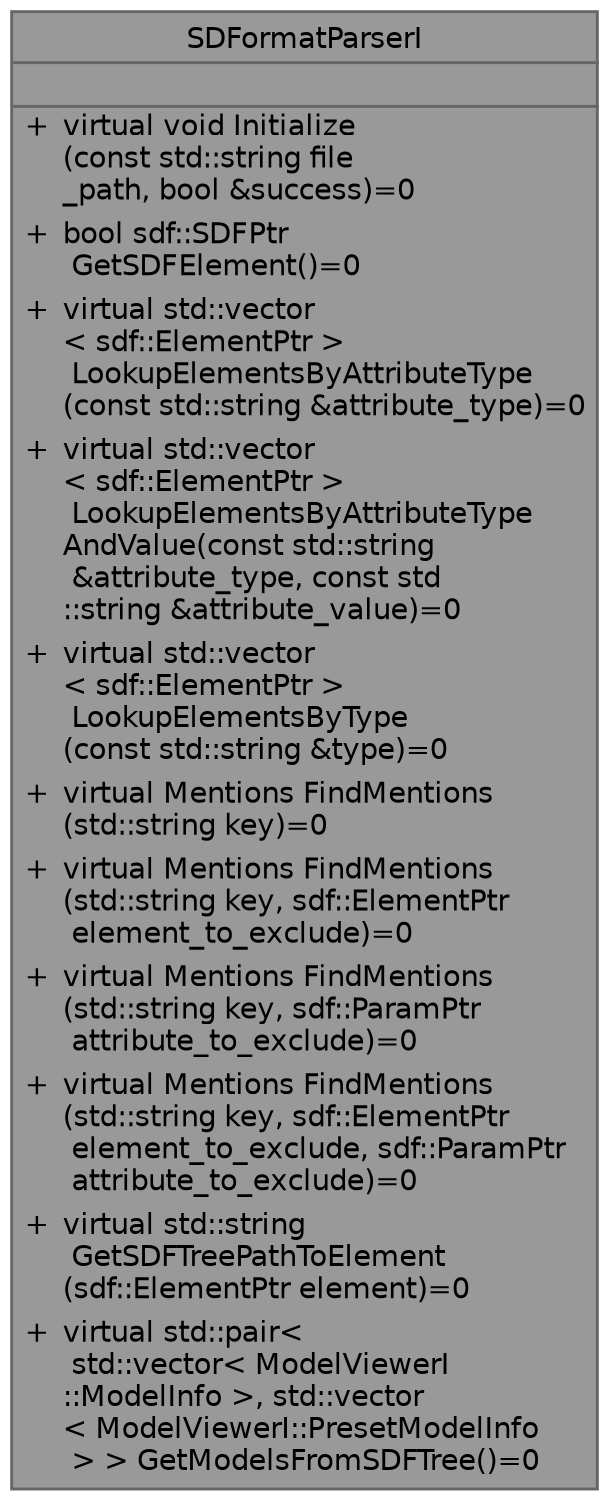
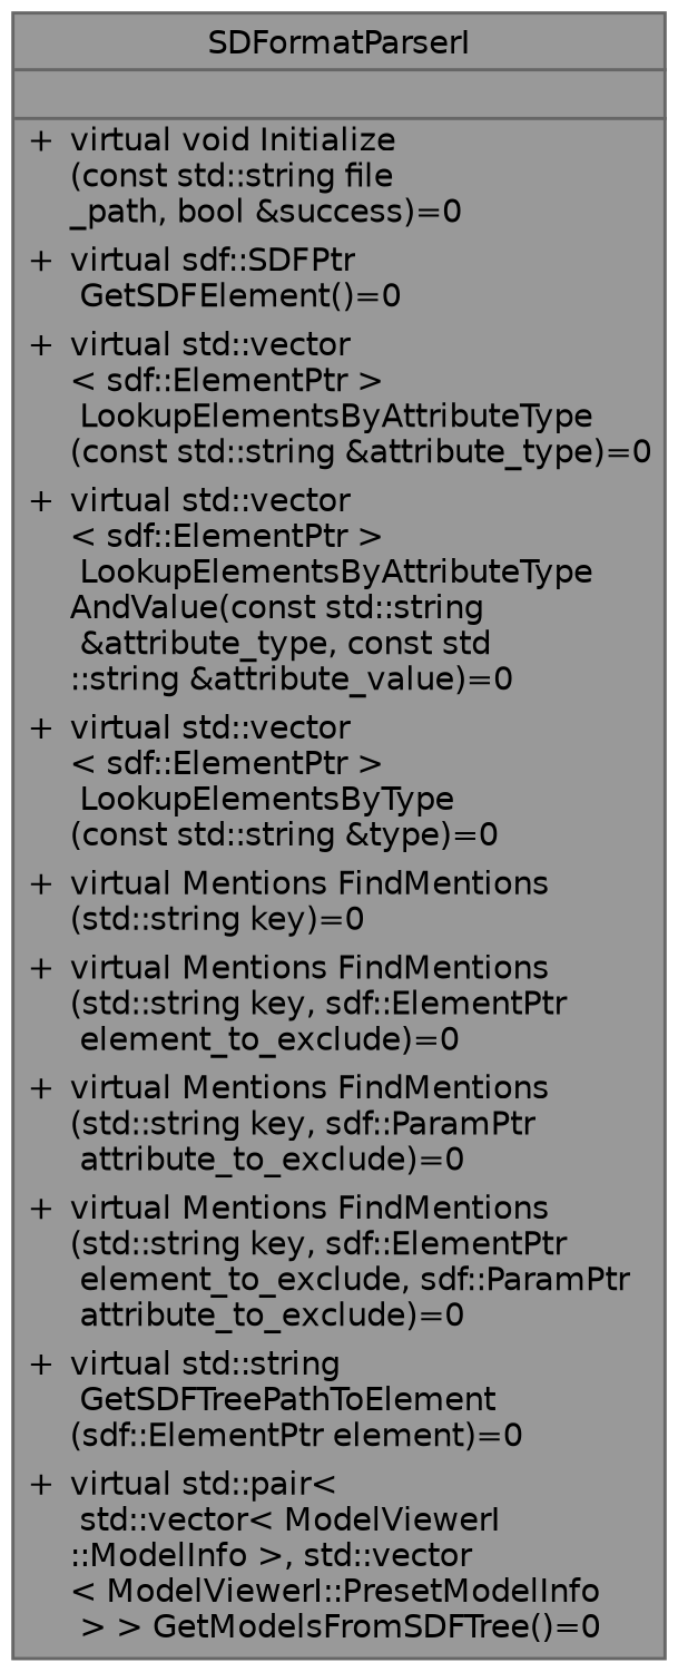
  digraph {
-   n1 [color=gray40 fillcolor=grey60 fontcolor=black fontname=Helvetica fontsize=10 height=0.2 label=<<TABLE CELLBORDER="0" BORDER="1"><TR><TD COLSPAN="2" CELLPADDING="1" CELLSPACING="0">SDFormatParserI</TD></TR> <HR/> <TR><TD COLSPAN="2" CELLPADDING="1" CELLSPACING="0">&nbsp;</TD></TR> <HR/> <TR><TD VALIGN="top" CELLPADDING="1" CELLSPACING="0">+</TD><TD VALIGN="top" ALIGN="LEFT" CELLPADDING="1" CELLSPACING="0">virtual void Initialize<BR ALIGN="LEFT"/>(const std::string file<BR ALIGN="LEFT"/>_path, bool &amp;success)=0<BR ALIGN="LEFT"/></TD></TR> <TR><TD VALIGN="top" CELLPADDING="1" CELLSPACING="0">+</TD><TD VALIGN="top" ALIGN="LEFT" CELLPADDING="1" CELLSPACING="0">bool sdf::SDFPtr<BR ALIGN="LEFT"/> GetSDFElement()=0<BR ALIGN="LEFT"/></TD></TR> <TR><TD VALIGN="top" CELLPADDING="1" CELLSPACING="0">+</TD><TD VALIGN="top" ALIGN="LEFT" CELLPADDING="1" CELLSPACING="0">virtual std::vector<BR ALIGN="LEFT"/>&lt; sdf::ElementPtr &gt;<BR ALIGN="LEFT"/> LookupElementsByAttributeType<BR ALIGN="LEFT"/>(const std::string &amp;attribute_type)=0<BR ALIGN="LEFT"/></TD></TR> <TR><TD VALIGN="top" CELLPADDING="1" CELLSPACING="0">+</TD><TD VALIGN="top" ALIGN="LEFT" CELLPADDING="1" CELLSPACING="0">virtual std::vector<BR ALIGN="LEFT"/>&lt; sdf::ElementPtr &gt;<BR ALIGN="LEFT"/> LookupElementsByAttributeType<BR ALIGN="LEFT"/>AndValue(const std::string<BR ALIGN="LEFT"/> &amp;attribute_type, const std<BR ALIGN="LEFT"/>::string &amp;attribute_value)=0<BR ALIGN="LEFT"/></TD></TR> <TR><TD VALIGN="top" CELLPADDING="1" CELLSPACING="0">+</TD><TD VALIGN="top" ALIGN="LEFT" CELLPADDING="1" CELLSPACING="0">virtual std::vector<BR ALIGN="LEFT"/>&lt; sdf::ElementPtr &gt;<BR ALIGN="LEFT"/> LookupElementsByType<BR ALIGN="LEFT"/>(const std::string &amp;type)=0<BR ALIGN="LEFT"/></TD></TR> <TR><TD VALIGN="top" CELLPADDING="1" CELLSPACING="0">+</TD><TD VALIGN="top" ALIGN="LEFT" CELLPADDING="1" CELLSPACING="0">virtual Mentions FindMentions<BR ALIGN="LEFT"/>(std::string key)=0<BR ALIGN="LEFT"/></TD></TR> <TR><TD VALIGN="top" CELLPADDING="1" CELLSPACING="0">+</TD><TD VALIGN="top" ALIGN="LEFT" CELLPADDING="1" CELLSPACING="0">virtual Mentions FindMentions<BR ALIGN="LEFT"/>(std::string key, sdf::ElementPtr<BR ALIGN="LEFT"/> element_to_exclude)=0<BR ALIGN="LEFT"/></TD></TR> <TR><TD VALIGN="top" CELLPADDING="1" CELLSPACING="0">+</TD><TD VALIGN="top" ALIGN="LEFT" CELLPADDING="1" CELLSPACING="0">virtual Mentions FindMentions<BR ALIGN="LEFT"/>(std::string key, sdf::ParamPtr<BR ALIGN="LEFT"/> attribute_to_exclude)=0<BR ALIGN="LEFT"/></TD></TR> <TR><TD VALIGN="top" CELLPADDING="1" CELLSPACING="0">+</TD><TD VALIGN="top" ALIGN="LEFT" CELLPADDING="1" CELLSPACING="0">virtual Mentions FindMentions<BR ALIGN="LEFT"/>(std::string key, sdf::ElementPtr<BR ALIGN="LEFT"/> element_to_exclude, sdf::ParamPtr<BR ALIGN="LEFT"/> attribute_to_exclude)=0<BR ALIGN="LEFT"/></TD></TR> <TR><TD VALIGN="top" CELLPADDING="1" CELLSPACING="0">+</TD><TD VALIGN="top" ALIGN="LEFT" CELLPADDING="1" CELLSPACING="0">virtual std::string<BR ALIGN="LEFT"/> GetSDFTreePathToElement<BR ALIGN="LEFT"/>(sdf::ElementPtr element)=0<BR ALIGN="LEFT"/></TD></TR> <TR><TD VALIGN="top" CELLPADDING="1" CELLSPACING="0">+</TD><TD VALIGN="top" ALIGN="LEFT" CELLPADDING="1" CELLSPACING="0">virtual std::pair&lt;<BR ALIGN="LEFT"/> std::vector&lt; ModelViewerI<BR ALIGN="LEFT"/>::ModelInfo &gt;, std::vector<BR ALIGN="LEFT"/>&lt; ModelViewerI::PresetModelInfo<BR ALIGN="LEFT"/> &gt; &gt; GetModelsFromSDFTree()=0<BR ALIGN="LEFT"/></TD></TR> </TABLE>> shape=plain style=filled width=0.4]
+   n1 [color=gray40 fillcolor=grey60 fontcolor=black fontname=Helvetica fontsize=10 height=0.2 label=<<TABLE CELLBORDER="0" BORDER="1"><TR><TD COLSPAN="2" CELLPADDING="1" CELLSPACING="0">SDFormatParserI</TD></TR> <HR/> <TR><TD COLSPAN="2" CELLPADDING="1" CELLSPACING="0">&nbsp;</TD></TR> <HR/> <TR><TD VALIGN="top" CELLPADDING="1" CELLSPACING="0">+</TD><TD VALIGN="top" ALIGN="LEFT" CELLPADDING="1" CELLSPACING="0">virtual void Initialize<BR ALIGN="LEFT"/>(const std::string file<BR ALIGN="LEFT"/>_path, bool &amp;success)=0<BR ALIGN="LEFT"/></TD></TR> <TR><TD VALIGN="top" CELLPADDING="1" CELLSPACING="0">+</TD><TD VALIGN="top" ALIGN="LEFT" CELLPADDING="1" CELLSPACING="0">virtual sdf::SDFPtr<BR ALIGN="LEFT"/> GetSDFElement()=0<BR ALIGN="LEFT"/></TD></TR> <TR><TD VALIGN="top" CELLPADDING="1" CELLSPACING="0">+</TD><TD VALIGN="top" ALIGN="LEFT" CELLPADDING="1" CELLSPACING="0">virtual std::vector<BR ALIGN="LEFT"/>&lt; sdf::ElementPtr &gt;<BR ALIGN="LEFT"/> LookupElementsByAttributeType<BR ALIGN="LEFT"/>(const std::string &amp;attribute_type)=0<BR ALIGN="LEFT"/></TD></TR> <TR><TD VALIGN="top" CELLPADDING="1" CELLSPACING="0">+</TD><TD VALIGN="top" ALIGN="LEFT" CELLPADDING="1" CELLSPACING="0">virtual std::vector<BR ALIGN="LEFT"/>&lt; sdf::ElementPtr &gt;<BR ALIGN="LEFT"/> LookupElementsByAttributeType<BR ALIGN="LEFT"/>AndValue(const std::string<BR ALIGN="LEFT"/> &amp;attribute_type, const std<BR ALIGN="LEFT"/>::string &amp;attribute_value)=0<BR ALIGN="LEFT"/></TD></TR> <TR><TD VALIGN="top" CELLPADDING="1" CELLSPACING="0">+</TD><TD VALIGN="top" ALIGN="LEFT" CELLPADDING="1" CELLSPACING="0">virtual std::vector<BR ALIGN="LEFT"/>&lt; sdf::ElementPtr &gt;<BR ALIGN="LEFT"/> LookupElementsByType<BR ALIGN="LEFT"/>(const std::string &amp;type)=0<BR ALIGN="LEFT"/></TD></TR> <TR><TD VALIGN="top" CELLPADDING="1" CELLSPACING="0">+</TD><TD VALIGN="top" ALIGN="LEFT" CELLPADDING="1" CELLSPACING="0">virtual Mentions FindMentions<BR ALIGN="LEFT"/>(std::string key)=0<BR ALIGN="LEFT"/></TD></TR> <TR><TD VALIGN="top" CELLPADDING="1" CELLSPACING="0">+</TD><TD VALIGN="top" ALIGN="LEFT" CELLPADDING="1" CELLSPACING="0">virtual Mentions FindMentions<BR ALIGN="LEFT"/>(std::string key, sdf::ElementPtr<BR ALIGN="LEFT"/> element_to_exclude)=0<BR ALIGN="LEFT"/></TD></TR> <TR><TD VALIGN="top" CELLPADDING="1" CELLSPACING="0">+</TD><TD VALIGN="top" ALIGN="LEFT" CELLPADDING="1" CELLSPACING="0">virtual Mentions FindMentions<BR ALIGN="LEFT"/>(std::string key, sdf::ParamPtr<BR ALIGN="LEFT"/> attribute_to_exclude)=0<BR ALIGN="LEFT"/></TD></TR> <TR><TD VALIGN="top" CELLPADDING="1" CELLSPACING="0">+</TD><TD VALIGN="top" ALIGN="LEFT" CELLPADDING="1" CELLSPACING="0">virtual Mentions FindMentions<BR ALIGN="LEFT"/>(std::string key, sdf::ElementPtr<BR ALIGN="LEFT"/> element_to_exclude, sdf::ParamPtr<BR ALIGN="LEFT"/> attribute_to_exclude)=0<BR ALIGN="LEFT"/></TD></TR> <TR><TD VALIGN="top" CELLPADDING="1" CELLSPACING="0">+</TD><TD VALIGN="top" ALIGN="LEFT" CELLPADDING="1" CELLSPACING="0">virtual std::string<BR ALIGN="LEFT"/> GetSDFTreePathToElement<BR ALIGN="LEFT"/>(sdf::ElementPtr element)=0<BR ALIGN="LEFT"/></TD></TR> <TR><TD VALIGN="top" CELLPADDING="1" CELLSPACING="0">+</TD><TD VALIGN="top" ALIGN="LEFT" CELLPADDING="1" CELLSPACING="0">virtual std::pair&lt;<BR ALIGN="LEFT"/> std::vector&lt; ModelViewerI<BR ALIGN="LEFT"/>::ModelInfo &gt;, std::vector<BR ALIGN="LEFT"/>&lt; ModelViewerI::PresetModelInfo<BR ALIGN="LEFT"/> &gt; &gt; GetModelsFromSDFTree()=0<BR ALIGN="LEFT"/></TD></TR> </TABLE>> shape=plain style=filled width=0.4]
  }
